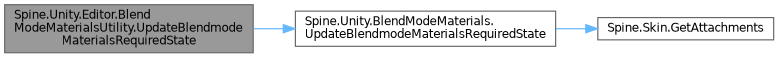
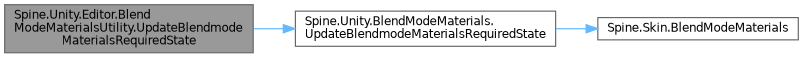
  digraph {
    rankdir=LR
    node [color=grey40 fillcolor=white fontname=Helvetica fontsize=10 shape=box style=filled]
    edge [color=steelblue1 fontname=Helvetica fontsize=10 labelfontname=Helvetica labelfontsize=10 style=solid]
    n1 [color=gray40 fillcolor=grey60 fontcolor=black height=0.2 label="Spine.Unity.Editor.Blend\lModeMaterialsUtility.UpdateBlendmode\lMaterialsRequiredState" width=0.4]
    n2 [height=0.2 label="Spine.Unity.BlendModeMaterials.\lUpdateBlendmodeMaterialsRequiredState" width=0.4]
-   n3 [height=0.2 label="Spine.Skin.GetAttachments" width=0.4]
+   n3 [height=0.2 label="Spine.Skin.BlendModeMaterials" width=0.4]
    n1 -> n2
    n2 -> n3
  }
